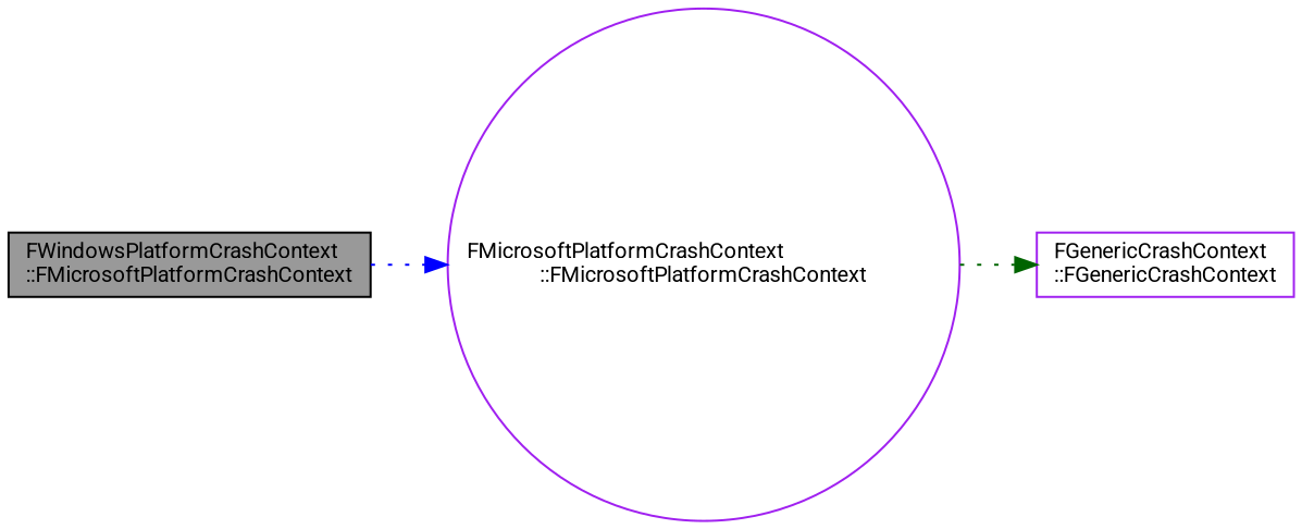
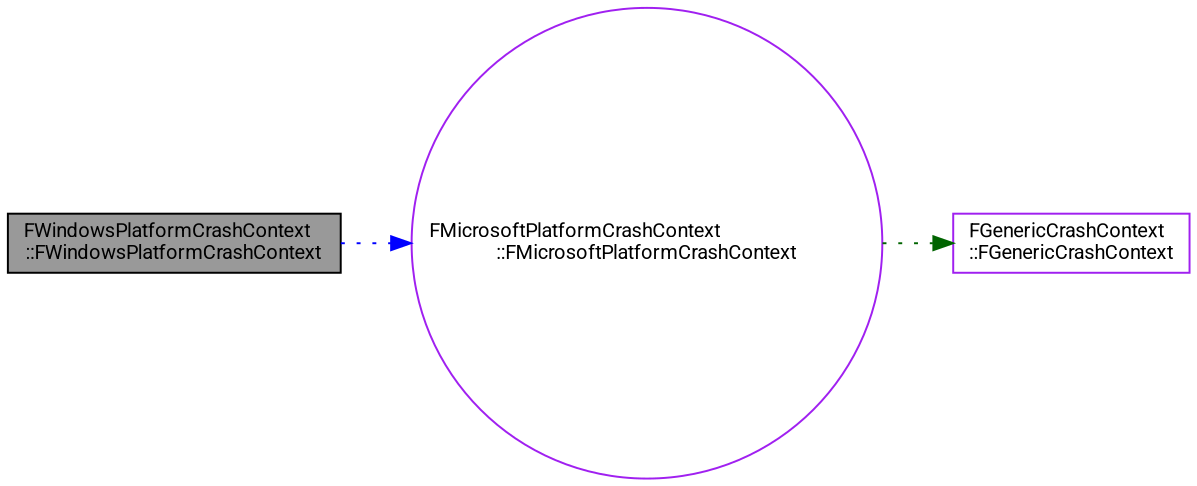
  digraph {
    rankdir=LR
    fontname=Roboto
    node [color=purple fillcolor=white fontname=Roboto fontsize=10 shape=box style=filled]
    edge [fontname=Roboto fontsize=10 labelfontname=Helvetica labelfontsize=10 style=dotted]
-   n1 [color=black fillcolor=grey60 fontcolor=black height=0.2 label="FWindowsPlatformCrashContext\l::FMicrosoftPlatformCrashContext" width=0.4]
+   n1 [color=black fillcolor=grey60 fontcolor=black height=0.2 label="FWindowsPlatformCrashContext\l::FWindowsPlatformCrashContext" width=0.4]
    n2 [height=0.2 label="FMicrosoftPlatformCrashContext\l::FMicrosoftPlatformCrashContext" shape=circle width=0.4]
    n3 [height=0.2 label="FGenericCrashContext\l::FGenericCrashContext" width=0.4]
    n1 -> n2 [color=blue]
    n2 -> n3 [color=darkgreen]
  }
